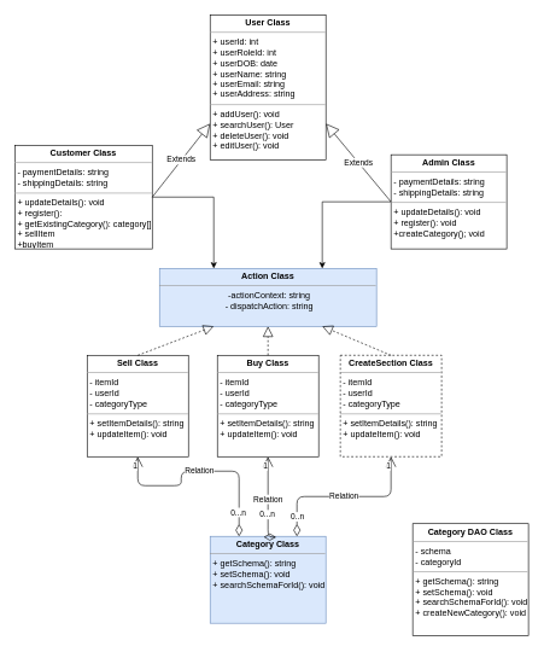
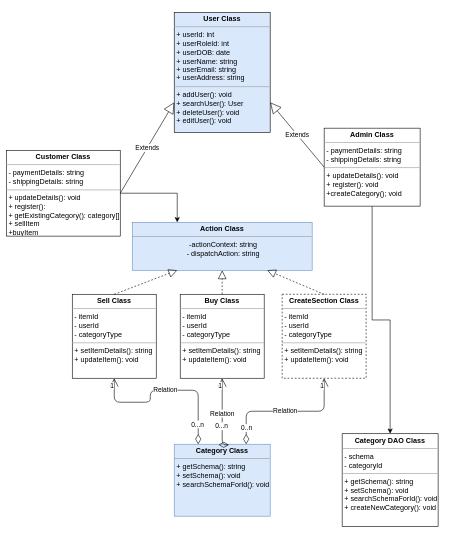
  <mxCell id="0" />
  <mxCell id="1" parent="0" />
- <mxCell id="2" value="&lt;p style=&quot;margin: 0px ; margin-top: 4px ; text-align: center&quot;&gt;&lt;b&gt;User Class&lt;/b&gt;&lt;/p&gt;&lt;hr size=&quot;1&quot;&gt;&lt;p style=&quot;margin: 0px ; margin-left: 4px&quot;&gt;+ userId: int&lt;/p&gt;&lt;p style=&quot;margin: 0px ; margin-left: 4px&quot;&gt;+ userRoleId: int&lt;/p&gt;&lt;p style=&quot;margin: 0px ; margin-left: 4px&quot;&gt;+ userDOB: date&lt;/p&gt;&lt;p style=&quot;margin: 0px ; margin-left: 4px&quot;&gt;+ userName: string&lt;/p&gt;&lt;p style=&quot;margin: 0px ; margin-left: 4px&quot;&gt;+ userEmail: string&lt;/p&gt;&lt;p style=&quot;margin: 0px ; margin-left: 4px&quot;&gt;+ userAddress: string&lt;br&gt;&lt;/p&gt;&lt;hr size=&quot;1&quot;&gt;&lt;p style=&quot;margin: 0px ; margin-left: 4px&quot;&gt;+ addUser(): void&lt;/p&gt;&lt;p style=&quot;margin: 0px ; margin-left: 4px&quot;&gt;+ searchUser(): User&lt;br&gt;&lt;/p&gt;&lt;p style=&quot;margin: 0px ; margin-left: 4px&quot;&gt;+ deleteUser(): void&lt;br&gt;&lt;/p&gt;&lt;p style=&quot;margin: 0px ; margin-left: 4px&quot;&gt;+ editUser(): void&lt;br&gt;&lt;/p&gt;" style="verticalAlign=top;align=left;overflow=fill;fontSize=12;fontFamily=Helvetica;html=1;" vertex="1" parent="1"><mxGeometry x="290" y="20" width="160" height="200" as="geometry" /></mxCell>
+ <mxCell id="2" value="&lt;p style=&quot;margin: 0px ; margin-top: 4px ; text-align: center&quot;&gt;&lt;b&gt;User Class&lt;/b&gt;&lt;/p&gt;&lt;hr size=&quot;1&quot;&gt;&lt;p style=&quot;margin: 0px ; margin-left: 4px&quot;&gt;+ userId: int&lt;/p&gt;&lt;p style=&quot;margin: 0px ; margin-left: 4px&quot;&gt;+ userRoleId: int&lt;/p&gt;&lt;p style=&quot;margin: 0px ; margin-left: 4px&quot;&gt;+ userDOB: date&lt;/p&gt;&lt;p style=&quot;margin: 0px ; margin-left: 4px&quot;&gt;+ userName: string&lt;/p&gt;&lt;p style=&quot;margin: 0px ; margin-left: 4px&quot;&gt;+ userEmail: string&lt;/p&gt;&lt;p style=&quot;margin: 0px ; margin-left: 4px&quot;&gt;+ userAddress: string&lt;br&gt;&lt;/p&gt;&lt;hr size=&quot;1&quot;&gt;&lt;p style=&quot;margin: 0px ; margin-left: 4px&quot;&gt;+ addUser(): void&lt;/p&gt;&lt;p style=&quot;margin: 0px ; margin-left: 4px&quot;&gt;+ searchUser(): User&lt;br&gt;&lt;/p&gt;&lt;p style=&quot;margin: 0px ; margin-left: 4px&quot;&gt;+ deleteUser(): void&lt;br&gt;&lt;/p&gt;&lt;p style=&quot;margin: 0px ; margin-left: 4px&quot;&gt;+ editUser(): void&lt;br&gt;&lt;/p&gt;" style="verticalAlign=top;align=left;overflow=fill;fontSize=12;fontFamily=Helvetica;html=1;fillColor=#dae8fc;" vertex="1" parent="1"><mxGeometry x="290" y="20" width="160" height="200" as="geometry" /></mxCell>
  <mxCell id="3" style="edgeStyle=orthogonalEdgeStyle;rounded=0;orthogonalLoop=1;jettySize=auto;html=1;entryX=0.25;entryY=0;entryDx=0;entryDy=0;" edge="1" parent="1" source="4" target="17"><mxGeometry relative="1" as="geometry" /></mxCell>
- <mxCell id="4" value="&lt;p style=&quot;margin: 0px ; margin-top: 4px ; text-align: center&quot;&gt;&lt;b&gt;Customer Class&lt;/b&gt;&lt;/p&gt;&lt;hr size=&quot;1&quot;&gt;&lt;p style=&quot;margin: 0px ; margin-left: 4px&quot;&gt;&lt;span&gt;- paymentDetails: string&lt;/span&gt;&lt;br&gt;&lt;/p&gt;&lt;p style=&quot;margin: 0px ; margin-left: 4px&quot;&gt;- shippingDetails: string&lt;span&gt;&lt;br&gt;&lt;/span&gt;&lt;/p&gt;&lt;hr size=&quot;1&quot;&gt;&lt;p style=&quot;margin: 0px ; margin-left: 4px&quot;&gt;+ updateDetails(): void&lt;/p&gt;&lt;p style=&quot;margin: 0px ; margin-left: 4px&quot;&gt;+ register():&amp;nbsp;&lt;/p&gt;&lt;p style=&quot;margin: 0px ; margin-left: 4px&quot;&gt;+ getExistingCategory(): category[]&lt;/p&gt;&lt;p style=&quot;margin: 0px ; margin-left: 4px&quot;&gt;+ sellItem&lt;/p&gt;&lt;p style=&quot;margin: 0px ; margin-left: 4px&quot;&gt;+buyItem&lt;/p&gt;" style="verticalAlign=top;align=left;overflow=fill;fontSize=12;fontFamily=Helvetica;html=1;" vertex="1" parent="1"><mxGeometry x="20" y="200" width="190" height="143" as="geometry" /></mxCell>
+ <mxCell id="4" value="&lt;p style=&quot;margin: 0px ; margin-top: 4px ; text-align: center&quot;&gt;&lt;b&gt;Customer Class&lt;/b&gt;&lt;/p&gt;&lt;hr size=&quot;1&quot;&gt;&lt;p style=&quot;margin: 0px ; margin-left: 4px&quot;&gt;&lt;span&gt;- paymentDetails: string&lt;/span&gt;&lt;br&gt;&lt;/p&gt;&lt;p style=&quot;margin: 0px ; margin-left: 4px&quot;&gt;- shippingDetails: string&lt;span&gt;&lt;br&gt;&lt;/span&gt;&lt;/p&gt;&lt;hr size=&quot;1&quot;&gt;&lt;p style=&quot;margin: 0px ; margin-left: 4px&quot;&gt;+ updateDetails(): void&lt;/p&gt;&lt;p style=&quot;margin: 0px ; margin-left: 4px&quot;&gt;+ register():&amp;nbsp;&lt;/p&gt;&lt;p style=&quot;margin: 0px ; margin-left: 4px&quot;&gt;+ getExistingCategory(): category[]&lt;/p&gt;&lt;p style=&quot;margin: 0px ; margin-left: 4px&quot;&gt;+ sellItem&lt;/p&gt;&lt;p style=&quot;margin: 0px ; margin-left: 4px&quot;&gt;+buyItem&lt;/p&gt;" style="verticalAlign=top;align=left;overflow=fill;fontSize=12;fontFamily=Helvetica;html=1;" vertex="1" parent="1"><mxGeometry x="10" y="250" width="190" height="143" as="geometry" /></mxCell>
  <mxCell id="5" value="Extends" style="endArrow=block;endSize=16;endFill=0;html=1;exitX=1;exitY=0.5;exitDx=0;exitDy=0;entryX=0;entryY=0.75;entryDx=0;entryDy=0;" edge="1" parent="1" source="4" target="2"><mxGeometry width="160" relative="1" as="geometry"><mxPoint x="310" y="540" as="sourcePoint" /><mxPoint x="470" y="540" as="targetPoint" /></mxGeometry></mxCell>
- <mxCell id="6" style="edgeStyle=orthogonalEdgeStyle;rounded=0;orthogonalLoop=1;jettySize=auto;html=1;entryX=0.75;entryY=0;entryDx=0;entryDy=0;" edge="1" parent="1" source="7" target="17"><mxGeometry relative="1" as="geometry" /></mxCell>
+ <mxCell id="6" style="edgeStyle=orthogonalEdgeStyle;rounded=0;orthogonalLoop=1;jettySize=auto;html=1;" edge="1" parent="1" source="7" target="10"><mxGeometry relative="1" as="geometry" /></mxCell>
  <mxCell id="7" value="&lt;p style=&quot;margin: 0px ; margin-top: 4px ; text-align: center&quot;&gt;&lt;b&gt;Admin Class&lt;/b&gt;&lt;/p&gt;&lt;hr size=&quot;1&quot;&gt;&lt;p style=&quot;margin: 0px ; margin-left: 4px&quot;&gt;&lt;span&gt;- paymentDetails: string&lt;/span&gt;&lt;br&gt;&lt;/p&gt;&lt;p style=&quot;margin: 0px ; margin-left: 4px&quot;&gt;- shippingDetails: string&lt;span&gt;&lt;br&gt;&lt;/span&gt;&lt;/p&gt;&lt;hr size=&quot;1&quot;&gt;&lt;p style=&quot;margin: 0px ; margin-left: 4px&quot;&gt;+ updateDetails(): void&lt;/p&gt;&lt;p style=&quot;margin: 0px ; margin-left: 4px&quot;&gt;+ register(): void&lt;/p&gt;&lt;p style=&quot;margin: 0px ; margin-left: 4px&quot;&gt;+createCategory(); void&lt;/p&gt;" style="verticalAlign=top;align=left;overflow=fill;fontSize=12;fontFamily=Helvetica;html=1;" vertex="1" parent="1"><mxGeometry x="540" y="213" width="160" height="130" as="geometry" /></mxCell>
  <mxCell id="8" value="Extends" style="endArrow=block;endSize=16;endFill=0;html=1;exitX=0;exitY=0.5;exitDx=0;exitDy=0;entryX=1;entryY=0.75;entryDx=0;entryDy=0;" edge="1" parent="1" source="7" target="2"><mxGeometry width="160" relative="1" as="geometry"><mxPoint x="220" y="288" as="sourcePoint" /><mxPoint x="300" y="290" as="targetPoint" /></mxGeometry></mxCell>
  <mxCell id="9" value="&lt;p style=&quot;margin: 0px ; margin-top: 4px ; text-align: center&quot;&gt;&lt;b&gt;Category Class&lt;/b&gt;&lt;/p&gt;&lt;hr size=&quot;1&quot;&gt;&lt;p style=&quot;margin: 0px ; margin-left: 4px&quot;&gt;&lt;/p&gt;&lt;p style=&quot;margin: 0px ; margin-left: 4px&quot;&gt;+ getSchema(): string&lt;/p&gt;&lt;p style=&quot;margin: 0px ; margin-left: 4px&quot;&gt;+ setSchema(): void&lt;br&gt;&lt;/p&gt;&lt;p style=&quot;margin: 0px ; margin-left: 4px&quot;&gt;+ searchSchemaForId(): void&lt;/p&gt;" style="verticalAlign=top;align=left;overflow=fill;fontSize=12;fontFamily=Helvetica;html=1;fillColor=#dae8fc;strokeColor=#6c8ebf;" vertex="1" parent="1"><mxGeometry x="290" y="740" width="160" height="120" as="geometry" /></mxCell>
  <mxCell id="10" value="&lt;p style=&quot;margin: 0px ; margin-top: 4px ; text-align: center&quot;&gt;&lt;b&gt;Category DAO Class&lt;/b&gt;&lt;/p&gt;&lt;hr size=&quot;1&quot;&gt;&lt;p style=&quot;margin: 0px ; margin-left: 4px&quot;&gt;- schema&lt;/p&gt;&lt;p style=&quot;margin: 0px ; margin-left: 4px&quot;&gt;- categoryId&lt;br&gt;&lt;/p&gt;&lt;hr size=&quot;1&quot;&gt;&lt;p style=&quot;margin: 0px ; margin-left: 4px&quot;&gt;+ getSchema(): string&lt;/p&gt;&lt;p style=&quot;margin: 0px ; margin-left: 4px&quot;&gt;+ setSchema(): void&lt;br&gt;&lt;/p&gt;&lt;p style=&quot;margin: 0px ; margin-left: 4px&quot;&gt;+ searchSchemaForId(): void&lt;/p&gt;&lt;p style=&quot;margin: 0px ; margin-left: 4px&quot;&gt;+ createNewCategory(): void&lt;br&gt;&lt;/p&gt;" style="verticalAlign=top;align=left;overflow=fill;fontSize=12;fontFamily=Helvetica;html=1;" vertex="1" parent="1"><mxGeometry x="570" y="722.5" width="160" height="155" as="geometry" /></mxCell>
  <mxCell id="11" value="Relation" style="endArrow=open;html=1;endSize=12;startArrow=diamondThin;startSize=14;startFill=0;edgeStyle=orthogonalEdgeStyle;exitX=0.463;exitY=0.008;exitDx=0;exitDy=0;entryX=0.5;entryY=1;entryDx=0;entryDy=0;exitPerimeter=0;" edge="1" parent="1" source="9" target="20"><mxGeometry relative="1" as="geometry"><mxPoint x="370" y="390" as="sourcePoint" /><mxPoint x="670" y="340" as="targetPoint" /><Array as="points"><mxPoint x="370" y="741" /></Array></mxGeometry></mxCell>
  <mxCell id="12" value="1" style="edgeLabel;resizable=0;html=1;align=right;verticalAlign=top;" connectable="0" vertex="1" parent="11"><mxGeometry x="1" relative="1" as="geometry" /></mxCell>
  <mxCell id="13" value="0...n" style="edgeLabel;html=1;align=center;verticalAlign=middle;resizable=0;points=[];" vertex="1" connectable="0" parent="11"><mxGeometry x="-0.768" y="2" relative="1" as="geometry"><mxPoint y="-23" as="offset" /></mxGeometry></mxCell>
  <mxCell id="14" value="Relation" style="endArrow=open;html=1;endSize=12;startArrow=diamondThin;startSize=14;startFill=0;edgeStyle=orthogonalEdgeStyle;exitX=0.25;exitY=0;exitDx=0;exitDy=0;entryX=0.5;entryY=1;entryDx=0;entryDy=0;" edge="1" parent="1" source="9" target="18"><mxGeometry relative="1" as="geometry"><mxPoint x="330" y="390" as="sourcePoint" /><mxPoint x="115" y="360" as="targetPoint" /><Array as="points"><mxPoint x="330" y="650" /><mxPoint x="250" y="650" /><mxPoint x="250" y="670" /><mxPoint x="190" y="670" /></Array></mxGeometry></mxCell>
  <mxCell id="15" value="1" style="edgeLabel;resizable=0;html=1;align=right;verticalAlign=top;" connectable="0" vertex="1" parent="14"><mxGeometry x="1" relative="1" as="geometry" /></mxCell>
  <mxCell id="16" value="0...n" style="edgeLabel;html=1;align=center;verticalAlign=middle;resizable=0;points=[];" vertex="1" connectable="0" parent="14"><mxGeometry x="-0.768" y="2" relative="1" as="geometry"><mxPoint as="offset" /></mxGeometry></mxCell>
  <mxCell id="17" value="&lt;p style=&quot;margin: 0px ; margin-top: 4px ; text-align: center&quot;&gt;&lt;b&gt;Action Class&lt;/b&gt;&lt;/p&gt;&lt;hr size=&quot;1&quot;&gt;&lt;p style=&quot;text-align: center ; margin: 0px 0px 0px 4px&quot;&gt;&lt;span&gt;-actionContext: string&lt;/span&gt;&lt;/p&gt;&lt;p style=&quot;text-align: center ; margin: 0px 0px 0px 4px&quot;&gt;- dispatchAction: string&lt;/p&gt;" style="verticalAlign=top;align=left;overflow=fill;fontSize=12;fontFamily=Helvetica;html=1;fillColor=#dae8fc;strokeColor=#6c8ebf;" vertex="1" parent="1"><mxGeometry x="220" y="370" width="300" height="80" as="geometry" /></mxCell>
  <mxCell id="18" value="&lt;p style=&quot;margin: 0px ; margin-top: 4px ; text-align: center&quot;&gt;&lt;b&gt;Sell Class&lt;/b&gt;&lt;/p&gt;&lt;hr size=&quot;1&quot;&gt;&lt;p style=&quot;margin: 0px ; margin-left: 4px&quot;&gt;- itemId&lt;/p&gt;&lt;p style=&quot;margin: 0px ; margin-left: 4px&quot;&gt;- userId&lt;br&gt;&lt;/p&gt;&lt;p style=&quot;margin: 0px ; margin-left: 4px&quot;&gt;- categoryType&lt;/p&gt;&lt;hr size=&quot;1&quot;&gt;&lt;p style=&quot;margin: 0px ; margin-left: 4px&quot;&gt;+ setItemDetails(): string&lt;/p&gt;&lt;p style=&quot;margin: 0px ; margin-left: 4px&quot;&gt;+ updateItem(): void&lt;/p&gt;" style="verticalAlign=top;align=left;overflow=fill;fontSize=12;fontFamily=Helvetica;html=1;" vertex="1" parent="1"><mxGeometry x="120" y="490" width="140" height="140" as="geometry" /></mxCell>
  <mxCell id="19" value="" style="endArrow=block;dashed=1;endFill=0;endSize=12;html=1;exitX=0.5;exitY=0;exitDx=0;exitDy=0;entryX=0.25;entryY=1;entryDx=0;entryDy=0;" edge="1" parent="1" source="18" target="17"><mxGeometry width="160" relative="1" as="geometry"><mxPoint x="580" y="810" as="sourcePoint" /><mxPoint x="460" y="810" as="targetPoint" /></mxGeometry></mxCell>
  <mxCell id="20" value="&lt;p style=&quot;margin: 0px ; margin-top: 4px ; text-align: center&quot;&gt;&lt;b&gt;Buy Class&lt;/b&gt;&lt;/p&gt;&lt;hr size=&quot;1&quot;&gt;&lt;p style=&quot;margin: 0px ; margin-left: 4px&quot;&gt;- itemId&lt;/p&gt;&lt;p style=&quot;margin: 0px ; margin-left: 4px&quot;&gt;- userId&lt;br&gt;&lt;/p&gt;&lt;p style=&quot;margin: 0px ; margin-left: 4px&quot;&gt;- categoryType&lt;/p&gt;&lt;hr size=&quot;1&quot;&gt;&lt;p style=&quot;margin: 0px ; margin-left: 4px&quot;&gt;+ setItemDetails(): string&lt;/p&gt;&lt;p style=&quot;margin: 0px ; margin-left: 4px&quot;&gt;+ updateItem(): void&lt;/p&gt;" style="verticalAlign=top;align=left;overflow=fill;fontSize=12;fontFamily=Helvetica;html=1;" vertex="1" parent="1"><mxGeometry x="300" y="490" width="140" height="140" as="geometry" /></mxCell>
  <mxCell id="21" value="" style="endArrow=block;dashed=1;endFill=0;endSize=12;html=1;exitX=0.5;exitY=0;exitDx=0;exitDy=0;entryX=0.5;entryY=1;entryDx=0;entryDy=0;" edge="1" parent="1" source="20" target="17"><mxGeometry width="160" relative="1" as="geometry"><mxPoint x="200" y="500" as="sourcePoint" /><mxPoint x="305" y="430" as="targetPoint" /></mxGeometry></mxCell>
  <mxCell id="22" value="&lt;p style=&quot;margin: 0px ; margin-top: 4px ; text-align: center&quot;&gt;&lt;b&gt;CreateSection Class&lt;/b&gt;&lt;/p&gt;&lt;hr size=&quot;1&quot;&gt;&lt;p style=&quot;margin: 0px ; margin-left: 4px&quot;&gt;- itemId&lt;/p&gt;&lt;p style=&quot;margin: 0px ; margin-left: 4px&quot;&gt;- userId&lt;br&gt;&lt;/p&gt;&lt;p style=&quot;margin: 0px ; margin-left: 4px&quot;&gt;- categoryType&lt;/p&gt;&lt;hr size=&quot;1&quot;&gt;&lt;p style=&quot;margin: 0px ; margin-left: 4px&quot;&gt;+ setItemDetails(): string&lt;/p&gt;&lt;p style=&quot;margin: 0px ; margin-left: 4px&quot;&gt;+ updateItem(): void&lt;/p&gt;" style="verticalAlign=top;align=left;overflow=fill;fontSize=12;fontFamily=Helvetica;html=1;dashed=1;" vertex="1" parent="1"><mxGeometry x="470" y="490" width="140" height="140" as="geometry" /></mxCell>
  <mxCell id="23" value="" style="endArrow=block;dashed=1;endFill=0;endSize=12;html=1;exitX=0.5;exitY=0;exitDx=0;exitDy=0;entryX=0.75;entryY=1;entryDx=0;entryDy=0;" edge="1" parent="1" source="22" target="17"><mxGeometry width="160" relative="1" as="geometry"><mxPoint x="380" y="500" as="sourcePoint" /><mxPoint x="380" y="460" as="targetPoint" /></mxGeometry></mxCell>
  <mxCell id="24" value="Relation" style="endArrow=open;html=1;endSize=12;startArrow=diamondThin;startSize=14;startFill=0;edgeStyle=orthogonalEdgeStyle;entryX=0.5;entryY=1;entryDx=0;entryDy=0;exitX=0.75;exitY=0;exitDx=0;exitDy=0;" edge="1" parent="1" source="9" target="22"><mxGeometry relative="1" as="geometry"><mxPoint x="470" y="670" as="sourcePoint" /><mxPoint x="630" y="670" as="targetPoint" /></mxGeometry></mxCell>
  <mxCell id="25" value="0..n" style="edgeLabel;resizable=0;html=1;align=left;verticalAlign=top;" connectable="0" vertex="1" parent="24"><mxGeometry x="-1" relative="1" as="geometry"><mxPoint x="-10" y="-40" as="offset" /></mxGeometry></mxCell>
  <mxCell id="26" value="1" style="edgeLabel;resizable=0;html=1;align=right;verticalAlign=top;" connectable="0" vertex="1" parent="24"><mxGeometry x="1" relative="1" as="geometry" /></mxCell>
